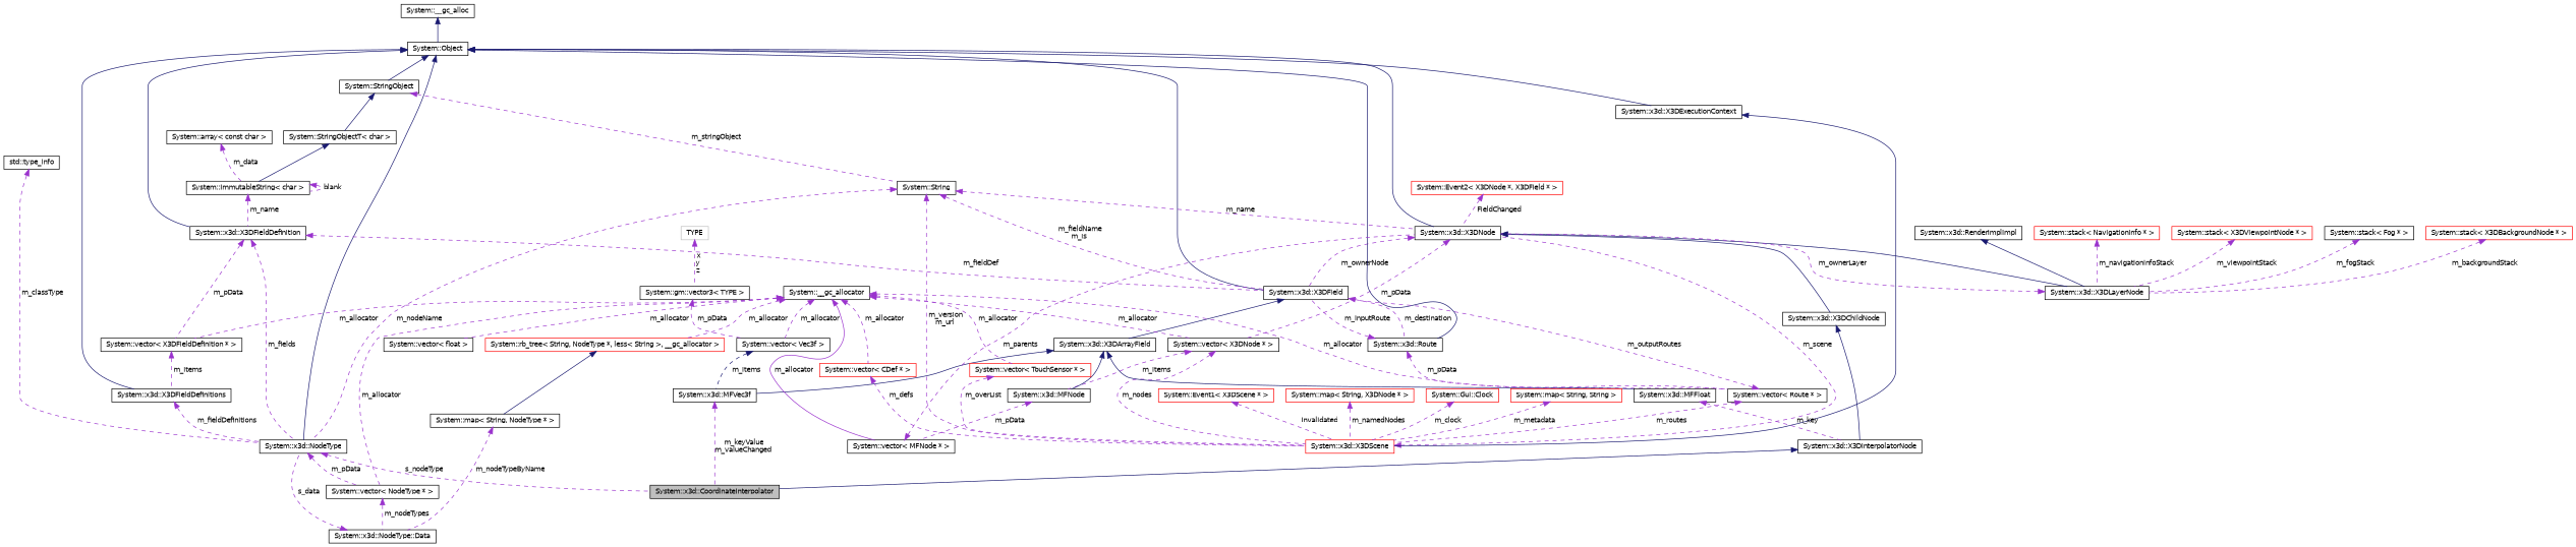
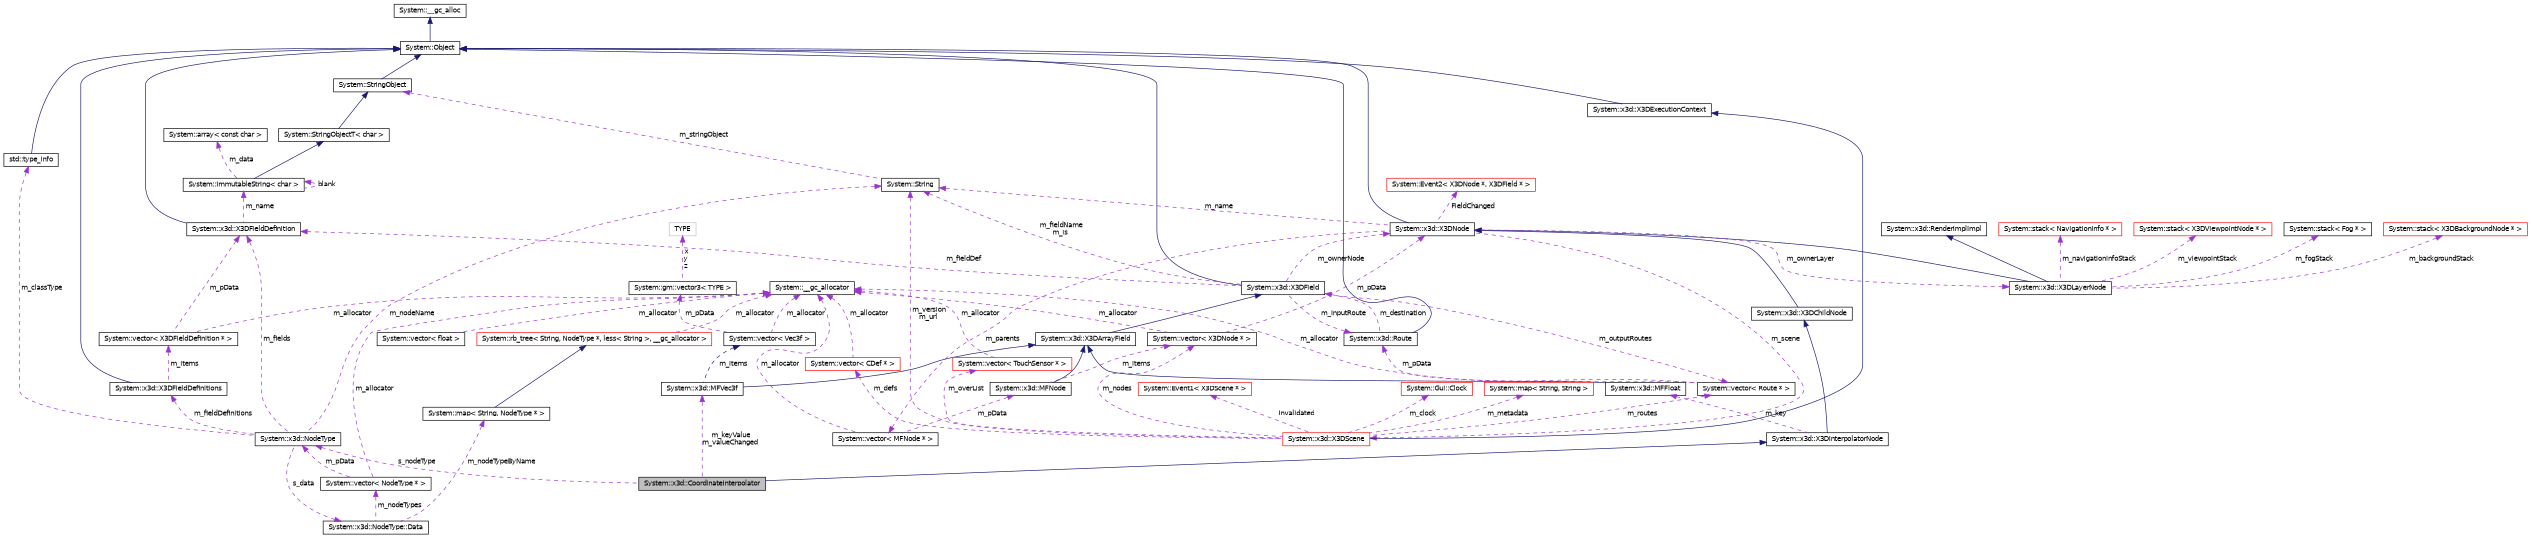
  digraph {
    rankdir=TB
    node [color=black fillcolor=white fontname=Helvetica fontsize=10 shape=record style=filled]
    edge [color=darkorchid3 dir=back fontname=Helvetica fontsize=10 labelfontname=Helvetica labelfontsize=10 style=dashed]
    n1 [fillcolor=grey75 fontcolor=black height=0.2 label="System::x3d::CoordinateInterpolator" width=0.4]
    n2 [height=0.2 label="System::x3d::X3DInterpolatorNode" width=0.4]
    n3 [height=0.2 label="System::x3d::X3DChildNode" width=0.4]
    n4 [height=0.2 label="System::x3d::X3DNode" width=0.4]
    n5 [height=0.2 label="System::x3d::X3DLayerNode" width=0.4]
    n6 [height=0.2 label="System::x3d::X3DField" width=0.4]
    n7 [height=0.2 label="System::vector\< X3DNode * \>" width=0.4]
    n8 [height=0.2 label="System::x3d::Route" width=0.4]
    n9 [height=0.2 label="System::x3d::X3DArrayField" width=0.4]
    n10 [height=0.2 label="System::x3d::MFNode" width=0.4]
    n11 [color=red height=0.2 label="System::x3d::X3DScene" width=0.4]
    n12 [height=0.2 label="System::Object" width=0.4]
    n13 [height=0.2 label="System::x3d::X3DFieldDefinition" width=0.4]
    n14 [height=0.2 label="System::StringObject" width=0.4]
    n15 [height=0.2 label="System::x3d::X3DExecutionContext" width=0.4]
    n16 [height=0.2 label="System::x3d::NodeType" width=0.4]
    n17 [height=0.2 label="System::x3d::X3DFieldDefinitions" width=0.4]
    n18 [height=0.2 label="System::vector\< Route * \>" width=0.4]
    n19 [height=0.2 label="System::vector\< X3DFieldDefinition * \>" width=0.4]
    n20 [height=0.2 label="System::StringObjectT\< char \>" width=0.4]
    n21 [height=0.2 label="System::String" width=0.4]
    n22 [height=0.2 label="System::vector\< NodeType * \>" width=0.4]
    n23 [height=0.2 label="System::__gc_alloc" width=0.4]
    n24 [height=0.2 label="System::x3d::RenderImplImpl" width=0.4]
    n25 [color=red height=0.2 label="System::stack\< NavigationInfo * \>" width=0.4]
    n26 [color=red height=0.2 label="System::stack\< X3DViewpointNode * \>" width=0.4]
    n27 [height=0.2 label="System::stack\< Fog * \>" width=0.4]
    n28 [color=red height=0.2 label="System::stack\< X3DBackgroundNode * \>" width=0.4]
    n29 [height=0.2 label="System::vector\< MFNode * \>" width=0.4]
    n30 [height=0.2 label="System::__gc_allocator" width=0.4]
    n31 [color=red height=0.2 label="System::vector\< CDef * \>" width=0.4]
    n32 [color=red height=0.2 label="System::vector\< TouchSensor * \>" width=0.4]
    n33 [height=0.2 label="System::vector\< float \>" width=0.4]
    n34 [height=0.2 label="System::vector\< Vec3f \>" width=0.4]
    n35 [color=red height=0.2 label="System::rb_tree\< String, NodeType *, less\< String \>, __gc_allocator \>" width=0.4]
    n36 [height=0.2 label="System::x3d::MFVec3f" width=0.4]
    n37 [height=0.2 label="System::map\< String, NodeType * \>" width=0.4]
    n38 [height=0.2 label="System::x3d::NodeType::Data" width=0.4]
    n39 [height=0.2 label="System::x3d::MFFloat" width=0.4]
    n40 [height=0.2 label="System::ImmutableString\< char \>" width=0.4]
    n41 [height=0.2 label="System::array\< const char \>" width=0.4]
    n42 [color=red height=0.2 label="System::Event1\< X3DScene * \>" width=0.4]
-   n43 [color=red height=0.2 label="System::map\< String, X3DNode * \>" width=0.4]
    n44 [color=red height=0.2 label="System::Gui::Clock" width=0.4]
    n45 [color=red height=0.2 label="System::map\< String, String \>" width=0.4]
    n46 [color=red height=0.2 label="System::Event2\< X3DNode *, X3DField * \>" width=0.4]
    n47 [height=0.2 label="System::gm::vector3\< TYPE \>" width=0.4]
    n48 [color=grey75 height=0.2 label=TYPE width=0.4]
    n49 [height=0.2 label="std::type_info" width=0.4]
    n2 -> n1 [color=midnightblue style=solid]
    n3 -> n2 [color=midnightblue style=solid]
    n4 -> n3 [color=midnightblue style=solid]
    n4 -> n5 [color=midnightblue style=solid]
    n4 -> n6 [label=" m_ownerNode"]
    n4 -> n7 [label=" m_pData"]
    n5 -> n4 [label=" m_ownerLayer"]
    n6 -> n8 [label=" m_destination"]
    n6 -> n9 [color=midnightblue style=solid]
    n7 -> n10 [label=" m_items"]
    n7 -> n11 [label=" m_nodes"]
    n8 -> n6 [label=" m_inputRoute"]
    n8 -> n18 [label=" m_pData"]
    n9 -> n10 [color=midnightblue style=solid]
    n9 -> n36 [color=midnightblue style=solid]
    n9 -> n39 [color=midnightblue style=solid]
    n10 -> n29 [label=" m_pData"]
    n11 -> n4 [label=" m_scene"]
    n12 -> n4 [color=midnightblue style=solid]
    n12 -> n6 [color=midnightblue style=solid]
    n12 -> n8 [color=midnightblue style=solid]
    n12 -> n13 [color=midnightblue style=solid]
    n12 -> n14 [color=midnightblue style=solid]
    n12 -> n15 [color=midnightblue style=solid]
-   n12 -> n16 [color=midnightblue style=solid]
+   n12 -> n49 [color=midnightblue style=solid]
    n12 -> n17 [color=midnightblue style=solid]
    n13 -> n6 [label=" m_fieldDef"]
    n13 -> n16 [label=" m_fields"]
    n13 -> n19 [label=" m_pData"]
    n14 -> n20 [color=midnightblue style=solid]
    n14 -> n21 [label=" m_stringObject"]
    n15 -> n11 [color=midnightblue style=solid]
    n16 -> n1 [label=" s_nodeType"]
    n16 -> n22 [label=" m_pData"]
    n17 -> n16 [label=" m_fieldDefinitions"]
    n18 -> n6 [label=" m_outputRoutes"]
    n18 -> n11 [label=" m_routes"]
    n19 -> n17 [label=" m_items"]
    n20 -> n40 [color=midnightblue style=solid]
    n21 -> n4 [label=" m_name"]
    n21 -> n6 [label=" m_fieldName\nm_is"]
    n21 -> n11 [label=" m_version\nm_url"]
    n21 -> n16 [label=" m_nodeName"]
    n22 -> n38 [label=" m_nodeTypes"]
    n23 -> n12 [color=midnightblue style=solid]
    n24 -> n5 [color=midnightblue style=solid]
    n25 -> n5 [label=" m_navigationinfoStack"]
    n26 -> n5 [label=" m_viewpointStack"]
    n27 -> n5 [label=" m_fogStack"]
    n28 -> n5 [label=" m_backgroundStack"]
    n29 -> n4 [label=" m_parents"]
    n30 -> n7 [label=" m_allocator"]
    n30 -> n18 [label=" m_allocator"]
    n30 -> n19 [label=" m_allocator"]
    n30 -> n22 [label=" m_allocator"]
-   n30 -> n29 [label=" m_allocator" style=solid]
+   n30 -> n29 [label=" m_allocator"]
    n30 -> n31 [label=" m_allocator"]
    n30 -> n32 [label=" m_allocator"]
    n30 -> n33 [label=" m_allocator"]
    n30 -> n34 [label=" m_allocator"]
    n30 -> n35 [label=" m_allocator"]
    n31 -> n11 [label=" m_defs"]
    n32 -> n11 [label=" m_overList"]
    n34 -> n36 [color=midnightblue label=" m_items"]
    n35 -> n37 [color=midnightblue style=solid]
    n36 -> n1 [label=" m_keyValue\nm_valueChanged"]
    n37 -> n38 [label=" m_nodeTypeByName"]
    n38 -> n16 [label=" s_data"]
    n39 -> n2 [label=" m_key"]
    n40 -> n13 [label=" m_name"]
    n40 -> n40 [label=" blank"]
    n41 -> n40 [label=" m_data"]
    n42 -> n11 [label=" Invalidated"]
-   n43 -> n11 [label=" m_namedNodes"]
    n44 -> n11 [label=" m_clock"]
    n45 -> n11 [label=" m_metadata"]
    n46 -> n4 [label=" FieldChanged"]
    n47 -> n34 [label=" m_pData"]
    n48 -> n47 [label=" x\ny\nz"]
    n49 -> n16 [label=" m_classType"]
  }
